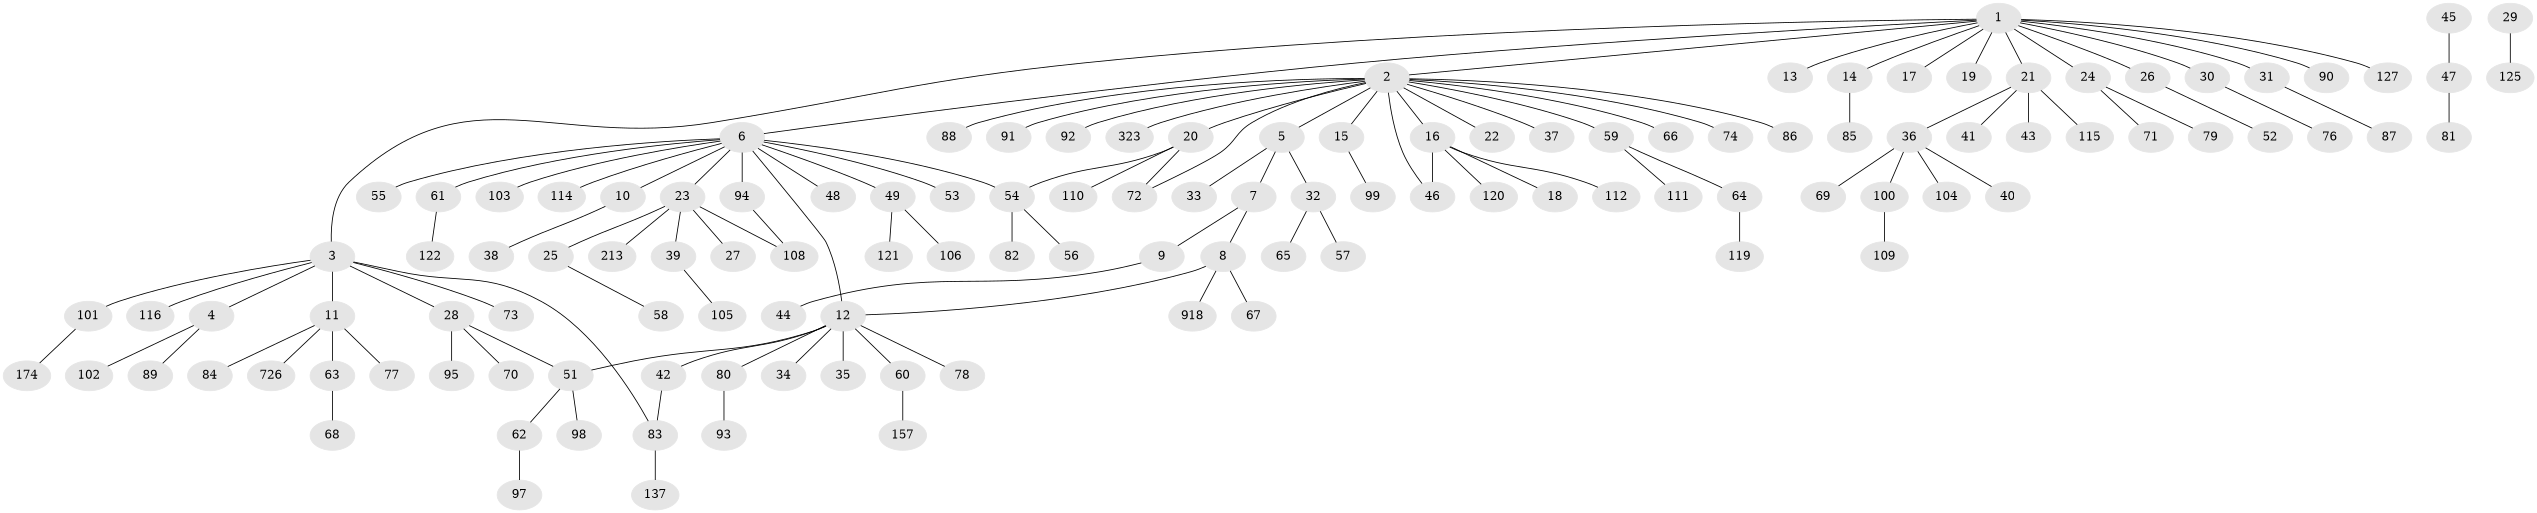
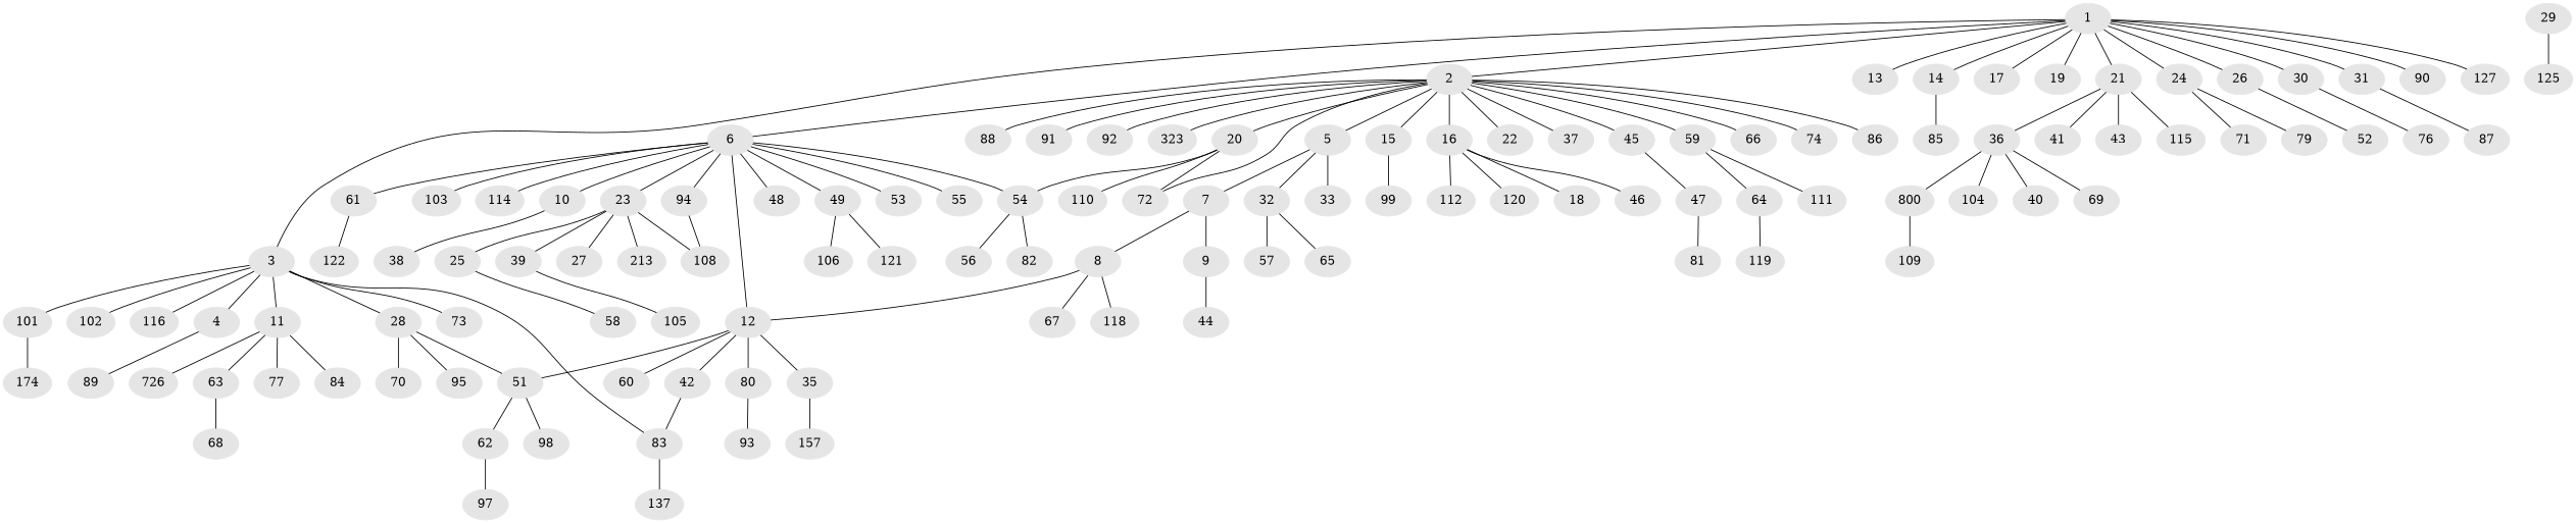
  graph {
    node [color=gray90 style=filled]
    1
    2
    3
    6
    13
    14
    17
    19
    21
    24
    26
    30
    31
    90
    127
    5
    15
    16
    20
    22
    37
    45
    59
    66
    74
    86
    88
    91
    92
    n30 [label=323]
    72
    4
    11
    28
    73
    83
    101
    102
    116
    10
    12
    23
    48
    49
    53
    55
    61
    94
    103
    114
    54
    85
    36
    41
    43
    115
    71
    79
    52
    76
    87
    7
    32
    33
    99
    18
    46
    112
    120
    110
    29
    125
    47
    64
    111
    89
    63
    77
    84
    n80 [label=726]
    51
    70
    95
    n84 [label=137]
    n85 [label=174]
    8
    9
    57
    65
    67
-   118 [label=918]
+   118
    38
-   34
    35
    42
    60
-   78
    80
    25
    27
    39
    108
    n103 [label=213]
    106
    121
    122
    44
    68
    62
    98
    n111 [label=157]
    93
    56
    82
    40
    69
-   100
+   100 [label=800]
    104
    58
    105
    109
    81
    97
    119
    1 -- 2
    1 -- 3
    1 -- 6
    1 -- 13
    1 -- 14
    1 -- 17
    1 -- 19
    1 -- 21
    1 -- 24
    1 -- 26
    1 -- 30
    1 -- 31
    1 -- 90
    1 -- 127
    2 -- 5
    2 -- 15
    2 -- 16
    2 -- 20
    2 -- 22
    2 -- 37
-   2 -- 46
+   2 -- 45
    2 -- 59
    2 -- 66
    2 -- 74
    2 -- 86
    2 -- 88
    2 -- 91
    2 -- 92
    2 -- n30
    2 -- 72
    3 -- 4
    3 -- 11
    3 -- 28
    3 -- 73
    3 -- 83
    3 -- 101
-   4 -- 102
+   3 -- 102
    3 -- 116
    6 -- 10
    6 -- 12
    6 -- 23
    6 -- 48
    6 -- 49
    6 -- 53
    6 -- 55
    6 -- 61
    6 -- 94
    6 -- 103
    6 -- 114
    6 -- 54
    14 -- 85
    21 -- 36
    21 -- 41
    21 -- 43
    21 -- 115
    24 -- 71
    24 -- 79
    26 -- 52
    30 -- 76
    31 -- 87
    5 -- 7
    5 -- 32
    5 -- 33
    15 -- 99
    16 -- 18
    16 -- 46
    16 -- 112
    16 -- 120
    20 -- 72
    20 -- 54
    20 -- 110
    45 -- 47
    59 -- 64
    59 -- 111
    4 -- 89
    11 -- 63
    11 -- 77
    11 -- 84
    11 -- n80
    28 -- 51
    28 -- 70
    28 -- 95
    83 -- n84
    101 -- n85
    10 -- 38
    12 -- 51
-   12 -- 34
    12 -- 35
    12 -- 42
    12 -- 60
-   12 -- 78
    12 -- 80
    23 -- 25
    23 -- 27
    23 -- 39
    23 -- 108
    23 -- n103
    49 -- 106
    49 -- 121
    61 -- 122
    94 -- 108
    54 -- 56
    54 -- 82
    36 -- 40
    36 -- 69
    36 -- 100
    36 -- 104
    7 -- 8
    7 -- 9
    32 -- 57
    32 -- 65
    29 -- 125
    47 -- 81
    64 -- 119
    63 -- 68
    51 -- 62
    51 -- 98
    8 -- 12
    8 -- 67
    8 -- 118
    9 -- 44
    42 -- 83
-   60 -- n111
+   35 -- n111
    80 -- 93
    25 -- 58
    39 -- 105
    62 -- 97
    100 -- 109
  }
